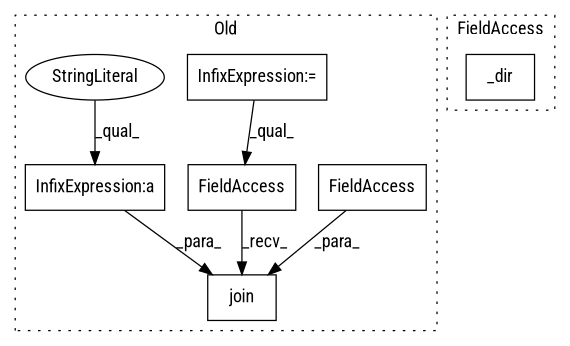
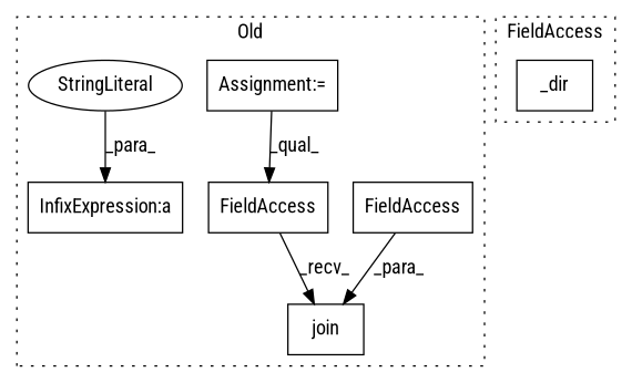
  digraph {
    fontname="Roboto Condensed"
    node [a=32 fontname="Roboto Condensed" l="5,1" shape=box]
    edge [fontname="Roboto Condensed"]
    n1 [label=join s="1435,1483"]
    n2 [a=27 l=3 label="InfixExpression:a" s=1472]
    n3 [a=22 l=16 label=FieldAccess s=1440]
    n4 [a=22 l=7 label=FieldAccess s=1427]
-   n5 [a=7 l=2 label="InfixExpression:=" s=1334]
+   n5 [a=7 l=2 label="Assignment:=" s=1334]
    n6 [a=45 l=15 label=StringLiteral s=1457 shape=ellipse]
    n7 [label=_dir s="2040,2053"]
    subgraph cluster_1 {
      label=Old
      style=dotted
      n1
      n2
      n3
      n4
      n5
      n6
    }
    subgraph cluster_2 {
      label=FieldAccess
      style=dotted
      n7
    }
-   n2 -> n1 [label=_para_]
    n3 -> n1 [label=_para_]
    n4 -> n1 [label=_recv_]
    n5 -> n4 [label=_qual_]
-   n6 -> n2 [label=_qual_]
+   n6 -> n2 [label=_para_]
  }
